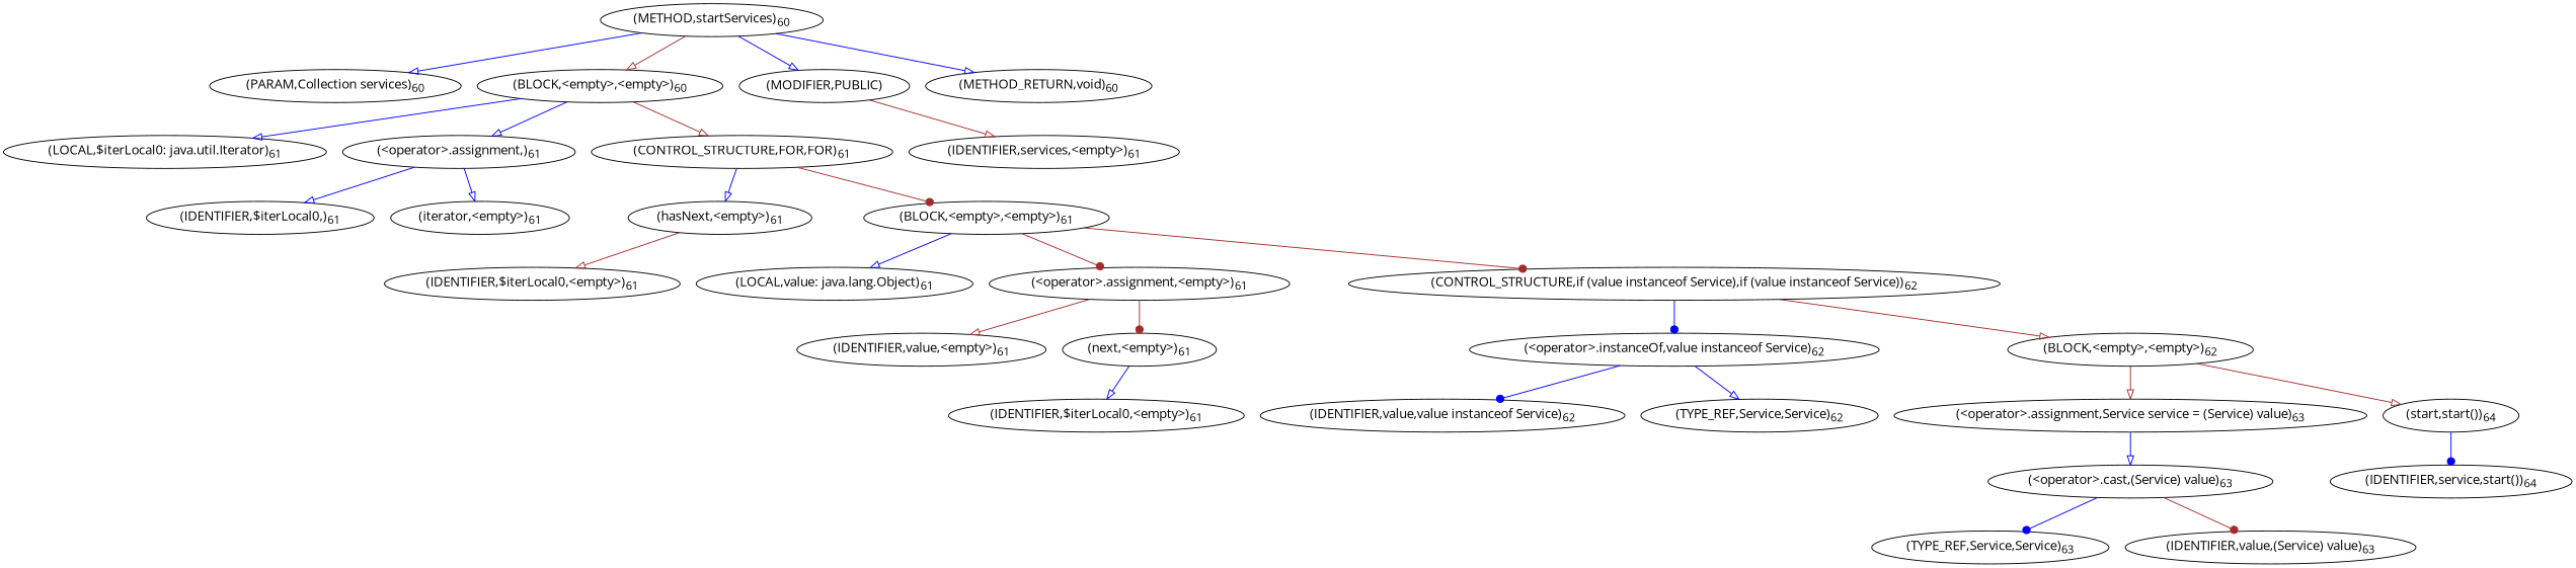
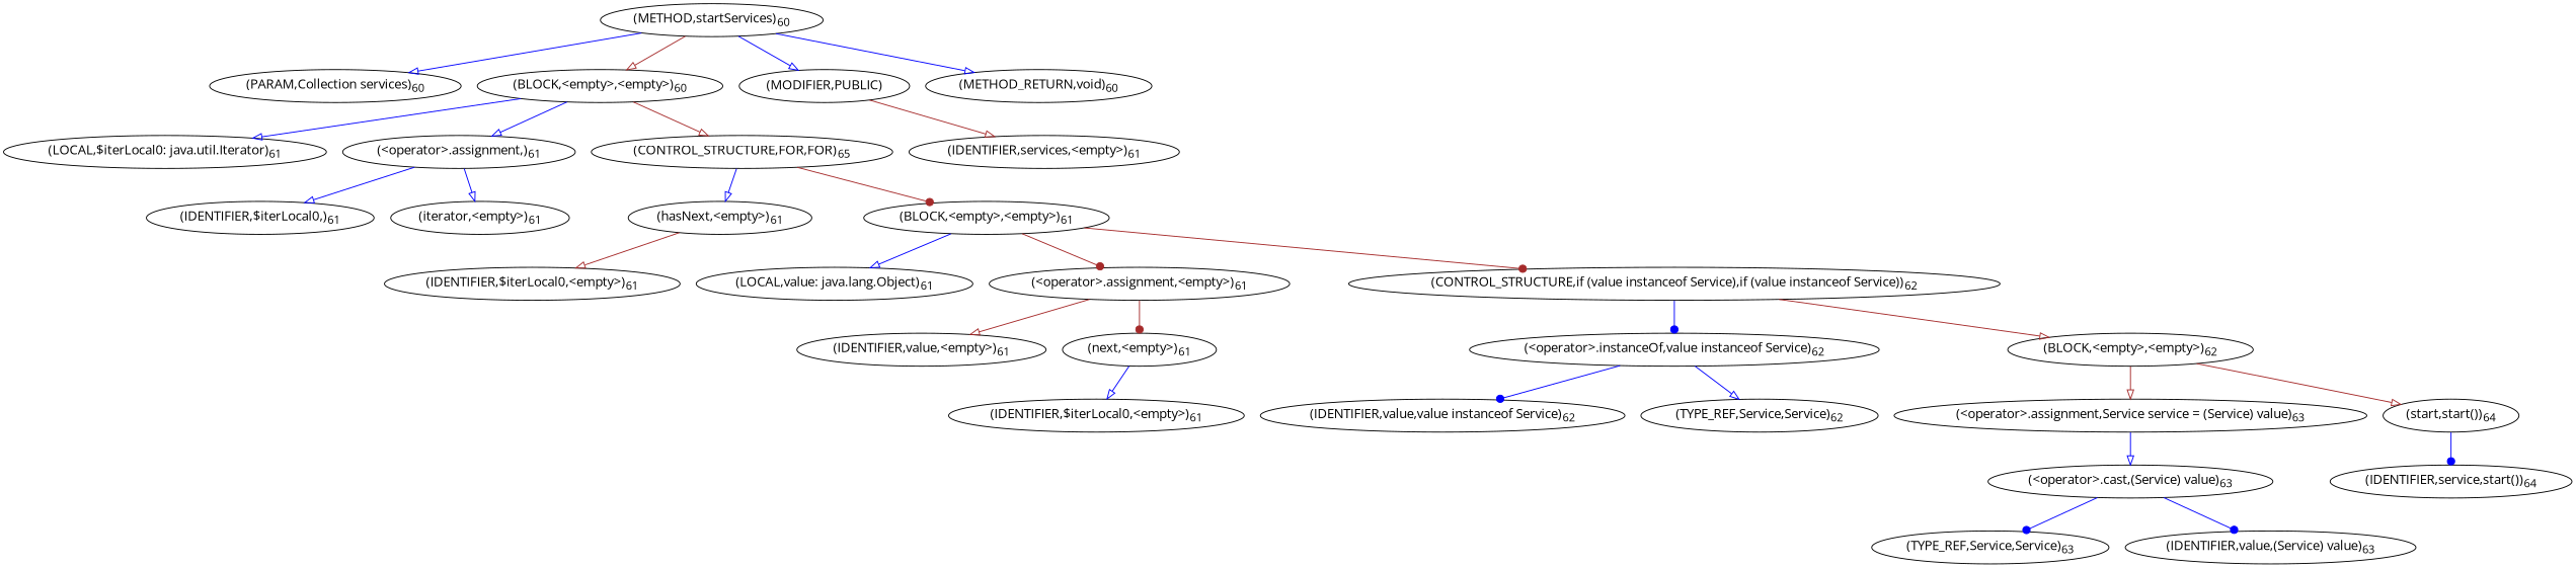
  digraph {
    fontname="Open Sans"
    node [fontname="Open Sans"]
    edge [arrowhead=onormal color=blue fontname="Open Sans"]
    n1 [label=<(METHOD,startServices)<SUB>60</SUB>>]
    n2 [label=<(PARAM,Collection services)<SUB>60</SUB>>]
    n3 [label=<(BLOCK,&lt;empty&gt;,&lt;empty&gt;)<SUB>60</SUB>>]
    n4 [label=<(MODIFIER,PUBLIC)>]
    n5 [label=<(METHOD_RETURN,void)<SUB>60</SUB>>]
    n6 [label=<(LOCAL,$iterLocal0: java.util.Iterator)<SUB>61</SUB>>]
    n7 [label=<(&lt;operator&gt;.assignment,)<SUB>61</SUB>>]
-   n8 [label=<(CONTROL_STRUCTURE,FOR,FOR)<SUB>61</SUB>>]
+   n8 [label=<(CONTROL_STRUCTURE,FOR,FOR)<SUB>65</SUB>>]
    n9 [label=<(IDENTIFIER,services,&lt;empty&gt;)<SUB>61</SUB>>]
    n10 [label=<(IDENTIFIER,$iterLocal0,)<SUB>61</SUB>>]
    n11 [label=<(iterator,&lt;empty&gt;)<SUB>61</SUB>>]
    n12 [label=<(hasNext,&lt;empty&gt;)<SUB>61</SUB>>]
    n13 [label=<(BLOCK,&lt;empty&gt;,&lt;empty&gt;)<SUB>61</SUB>>]
    n14 [label=<(IDENTIFIER,$iterLocal0,&lt;empty&gt;)<SUB>61</SUB>>]
    n15 [label=<(LOCAL,value: java.lang.Object)<SUB>61</SUB>>]
    n16 [label=<(&lt;operator&gt;.assignment,&lt;empty&gt;)<SUB>61</SUB>>]
    n17 [label=<(CONTROL_STRUCTURE,if (value instanceof Service),if (value instanceof Service))<SUB>62</SUB>>]
    n18 [label=<(IDENTIFIER,value,&lt;empty&gt;)<SUB>61</SUB>>]
    n19 [label=<(next,&lt;empty&gt;)<SUB>61</SUB>>]
    n20 [label=<(&lt;operator&gt;.instanceOf,value instanceof Service)<SUB>62</SUB>>]
    n21 [label=<(BLOCK,&lt;empty&gt;,&lt;empty&gt;)<SUB>62</SUB>>]
    n22 [label=<(IDENTIFIER,$iterLocal0,&lt;empty&gt;)<SUB>61</SUB>>]
    n23 [label=<(IDENTIFIER,value,value instanceof Service)<SUB>62</SUB>>]
    n24 [label=<(TYPE_REF,Service,Service)<SUB>62</SUB>>]
    n25 [label=<(&lt;operator&gt;.assignment,Service service = (Service) value)<SUB>63</SUB>>]
    n26 [label=<(start,start())<SUB>64</SUB>>]
    n27 [label=<(&lt;operator&gt;.cast,(Service) value)<SUB>63</SUB>>]
    n28 [label=<(IDENTIFIER,service,start())<SUB>64</SUB>>]
    n29 [label=<(TYPE_REF,Service,Service)<SUB>63</SUB>>]
    n30 [label=<(IDENTIFIER,value,(Service) value)<SUB>63</SUB>>]
    n1 -> n2
    n1 -> n3 [color=brown]
    n1 -> n4
    n1 -> n5
    n3 -> n6
    n3 -> n7
    n3 -> n8 [color=brown]
    n4 -> n9 [color=brown]
    n7 -> n10
    n7 -> n11
    n8 -> n12
    n8 -> n13 [arrowhead=dot color=brown]
    n12 -> n14 [color=brown]
    n13 -> n15
    n13 -> n16 [arrowhead=dot color=brown]
    n13 -> n17 [arrowhead=dot color=brown]
    n16 -> n18 [color=brown]
    n16 -> n19 [arrowhead=dot color=brown]
    n17 -> n20 [arrowhead=dot]
    n17 -> n21 [color=brown]
    n19 -> n22
    n20 -> n23 [arrowhead=dot]
    n20 -> n24
    n21 -> n25 [color=brown]
    n21 -> n26 [color=brown]
    n25 -> n27
    n26 -> n28 [arrowhead=dot]
    n27 -> n29 [arrowhead=dot]
-   n27 -> n30 [arrowhead=dot color=brown]
+   n27 -> n30 [arrowhead=dot]
  }
